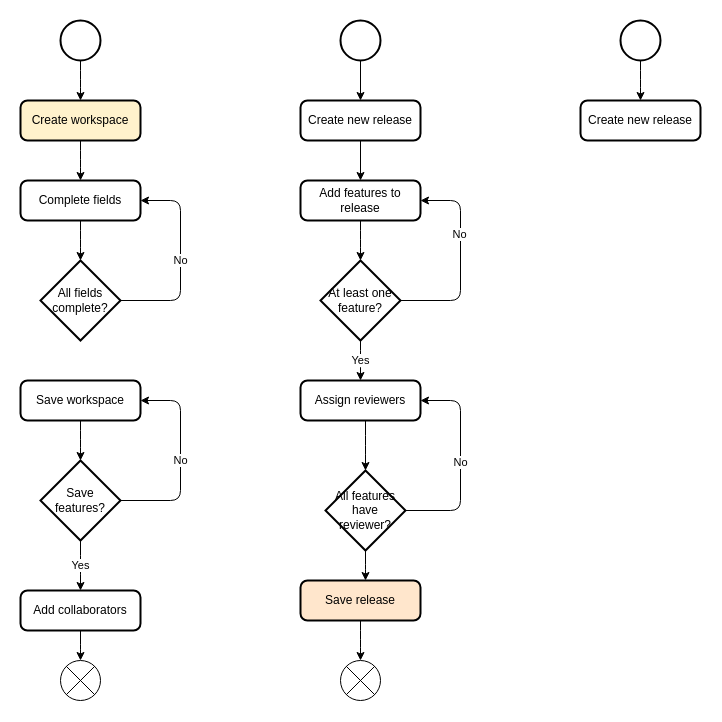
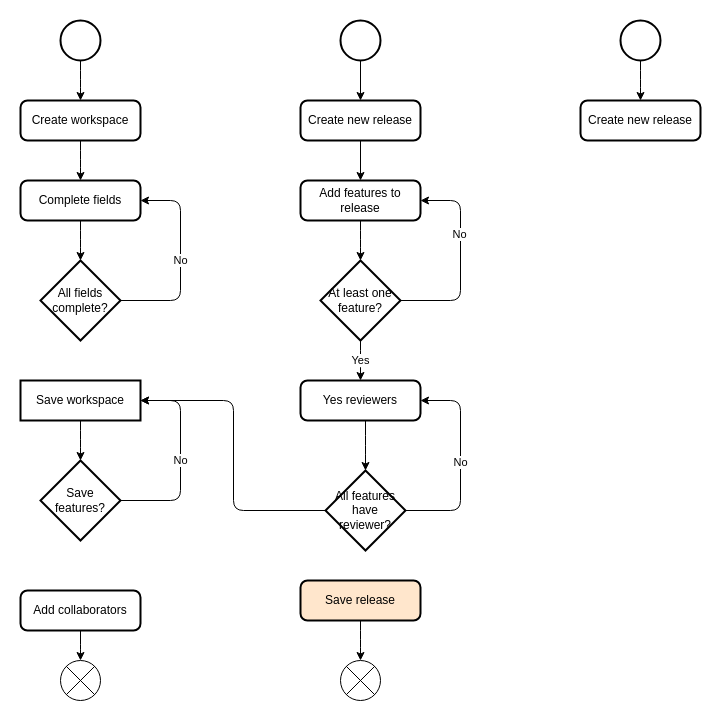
  <mxCell id="0" />
  <mxCell id="1" parent="0" />
  <mxCell id="2" style="edgeStyle=none;html=1;entryX=0.5;entryY=0;entryDx=0;entryDy=0;" parent="1" source="3" target="5" edge="1"><mxGeometry relative="1" as="geometry" /></mxCell>
  <mxCell id="3" value="" style="strokeWidth=2;html=1;shape=mxgraph.flowchart.start_2;whiteSpace=wrap;" parent="1" vertex="1"><mxGeometry x="340" y="20" width="40" height="40" as="geometry" /></mxCell>
  <mxCell id="4" style="edgeStyle=none;html=1;entryX=0.5;entryY=0;entryDx=0;entryDy=0;" parent="1" source="5" target="7" edge="1"><mxGeometry relative="1" as="geometry" /></mxCell>
  <mxCell id="5" value="Create new release" style="rounded=1;whiteSpace=wrap;html=1;absoluteArcSize=1;arcSize=14;strokeWidth=2;" parent="1" vertex="1"><mxGeometry x="300" y="100" width="120" height="40" as="geometry" /></mxCell>
  <mxCell id="6" value="" style="edgeStyle=elbowEdgeStyle;html=1;" parent="1" source="7" target="11" edge="1"><mxGeometry relative="1" as="geometry" /></mxCell>
  <mxCell id="7" value="Add features to release" style="rounded=1;whiteSpace=wrap;html=1;absoluteArcSize=1;arcSize=14;strokeWidth=2;" parent="1" vertex="1"><mxGeometry x="300" y="180" width="120" height="40" as="geometry" /></mxCell>
  <mxCell id="8" style="edgeStyle=elbowEdgeStyle;html=1;entryX=1;entryY=0.5;entryDx=0;entryDy=0;elbow=vertical;" parent="1" source="11" target="7" edge="1"><mxGeometry relative="1" as="geometry"><Array as="points"><mxPoint x="460" y="250" /></Array></mxGeometry></mxCell>
  <mxCell id="9" value="No" style="edgeLabel;html=1;align=center;verticalAlign=middle;resizable=0;points=[];" parent="8" vertex="1" connectable="0"><mxGeometry x="0.27" y="2" relative="1" as="geometry"><mxPoint as="offset" /></mxGeometry></mxCell>
  <mxCell id="10" value="Yes" style="edgeStyle=elbowEdgeStyle;html=1;elbow=vertical;" parent="1" source="11" target="13" edge="1"><mxGeometry relative="1" as="geometry" /></mxCell>
  <mxCell id="11" value="At least one feature?" style="strokeWidth=2;html=1;shape=mxgraph.flowchart.decision;whiteSpace=wrap;" parent="1" vertex="1"><mxGeometry x="320" y="260" width="80" height="80" as="geometry" /></mxCell>
  <mxCell id="12" value="" style="edgeStyle=elbowEdgeStyle;html=1;" parent="1" source="13" target="16" edge="1"><mxGeometry relative="1" as="geometry" /></mxCell>
- <mxCell id="13" value="Assign reviewers" style="rounded=1;whiteSpace=wrap;html=1;absoluteArcSize=1;arcSize=14;strokeWidth=2;" parent="1" vertex="1"><mxGeometry x="300" y="380" width="120" height="40" as="geometry" /></mxCell>
+ <mxCell id="13" value="Yes reviewers" style="rounded=1;whiteSpace=wrap;html=1;absoluteArcSize=1;arcSize=14;strokeWidth=2;" parent="1" vertex="1"><mxGeometry x="300" y="380" width="120" height="40" as="geometry" /></mxCell>
  <mxCell id="14" value="No" style="edgeStyle=elbowEdgeStyle;html=1;entryX=1;entryY=0.5;entryDx=0;entryDy=0;" parent="1" source="16" target="13" edge="1"><mxGeometry relative="1" as="geometry"><Array as="points"><mxPoint x="460" y="450" /></Array></mxGeometry></mxCell>
- <mxCell id="15" value="" style="edgeStyle=elbowEdgeStyle;html=1;" parent="1" source="16" target="18" edge="1"><mxGeometry relative="1" as="geometry" /></mxCell>
+ <mxCell id="15" value="" style="edgeStyle=elbowEdgeStyle;html=1;" parent="1" source="16" target="29" edge="1"><mxGeometry relative="1" as="geometry" /></mxCell>
  <mxCell id="16" value="All features have reviewer?" style="strokeWidth=2;html=1;shape=mxgraph.flowchart.decision;whiteSpace=wrap;" parent="1" vertex="1"><mxGeometry x="325" y="470" width="80" height="80" as="geometry" /></mxCell>
  <mxCell id="17" value="" style="edgeStyle=elbowEdgeStyle;html=1;" parent="1" source="18" target="19" edge="1"><mxGeometry relative="1" as="geometry" /></mxCell>
  <mxCell id="18" value="Save release" style="rounded=1;whiteSpace=wrap;html=1;absoluteArcSize=1;arcSize=14;strokeWidth=2;fillColor=#ffe6cc;" parent="1" vertex="1"><mxGeometry x="300" y="580" width="120" height="40" as="geometry" /></mxCell>
  <mxCell id="19" value="" style="verticalLabelPosition=bottom;verticalAlign=top;html=1;shape=mxgraph.flowchart.or;" parent="1" vertex="1"><mxGeometry x="340" y="660" width="40" height="40" as="geometry" /></mxCell>
  <mxCell id="20" value="" style="edgeStyle=elbowEdgeStyle;html=1;" parent="1" source="21" target="23" edge="1"><mxGeometry relative="1" as="geometry" /></mxCell>
  <mxCell id="21" value="" style="strokeWidth=2;html=1;shape=mxgraph.flowchart.start_2;whiteSpace=wrap;" parent="1" vertex="1"><mxGeometry x="60" y="20" width="40" height="40" as="geometry" /></mxCell>
  <mxCell id="22" value="" style="edgeStyle=elbowEdgeStyle;html=1;" parent="1" source="23" target="25" edge="1"><mxGeometry relative="1" as="geometry" /></mxCell>
- <mxCell id="23" value="Create workspace" style="rounded=1;whiteSpace=wrap;html=1;absoluteArcSize=1;arcSize=14;strokeWidth=2;fillColor=#fff2cc;" parent="1" vertex="1"><mxGeometry x="20" y="100" width="120" height="40" as="geometry" /></mxCell>
+ <mxCell id="23" value="Create workspace" style="rounded=1;whiteSpace=wrap;html=1;absoluteArcSize=1;arcSize=14;strokeWidth=2;" parent="1" vertex="1"><mxGeometry x="20" y="100" width="120" height="40" as="geometry" /></mxCell>
  <mxCell id="24" value="" style="edgeStyle=elbowEdgeStyle;html=1;" parent="1" source="25" target="27" edge="1"><mxGeometry relative="1" as="geometry" /></mxCell>
  <mxCell id="25" value="Complete fields" style="rounded=1;whiteSpace=wrap;html=1;absoluteArcSize=1;arcSize=14;strokeWidth=2;" parent="1" vertex="1"><mxGeometry x="20" y="180" width="120" height="40" as="geometry" /></mxCell>
  <mxCell id="26" value="No" style="edgeStyle=elbowEdgeStyle;html=1;entryX=1;entryY=0.5;entryDx=0;entryDy=0;" parent="1" source="27" target="25" edge="1"><mxGeometry relative="1" as="geometry"><Array as="points"><mxPoint x="180" y="250" /></Array></mxGeometry></mxCell>
  <mxCell id="27" value="All fields complete?" style="strokeWidth=2;html=1;shape=mxgraph.flowchart.decision;whiteSpace=wrap;" parent="1" vertex="1"><mxGeometry x="40" y="260" width="80" height="80" as="geometry" /></mxCell>
  <mxCell id="28" value="" style="edgeStyle=elbowEdgeStyle;html=1;" parent="1" source="29" target="32" edge="1"><mxGeometry relative="1" as="geometry" /></mxCell>
- <mxCell id="29" value="Save workspace" style="rounded=1;whiteSpace=wrap;html=1;absoluteArcSize=1;arcSize=14;strokeWidth=2;" parent="1" vertex="1"><mxGeometry x="20" y="380" width="120" height="40" as="geometry" /></mxCell>
+ <mxCell id="29" value="Save workspace" style="whiteSpace=wrap;html=1;absoluteArcSize=1;arcSize=14;strokeWidth=2;rounded=0;" parent="1" vertex="1"><mxGeometry x="20" y="380" width="120" height="40" as="geometry" /></mxCell>
  <mxCell id="30" value="No" style="edgeStyle=elbowEdgeStyle;html=1;entryX=1;entryY=0.5;entryDx=0;entryDy=0;" parent="1" source="32" target="29" edge="1"><mxGeometry relative="1" as="geometry"><Array as="points"><mxPoint x="180" y="450" /></Array></mxGeometry></mxCell>
- <mxCell id="31" value="Yes" style="edgeStyle=elbowEdgeStyle;html=1;" parent="1" source="32" target="34" edge="1"><mxGeometry relative="1" as="geometry" /></mxCell>
  <mxCell id="32" value="Save features?" style="strokeWidth=2;html=1;shape=mxgraph.flowchart.decision;whiteSpace=wrap;" parent="1" vertex="1"><mxGeometry x="40" y="460" width="80" height="80" as="geometry" /></mxCell>
  <mxCell id="33" value="" style="edgeStyle=elbowEdgeStyle;html=1;" parent="1" source="34" target="35" edge="1"><mxGeometry relative="1" as="geometry" /></mxCell>
  <mxCell id="34" value="Add collaborators" style="rounded=1;whiteSpace=wrap;html=1;absoluteArcSize=1;arcSize=14;strokeWidth=2;" parent="1" vertex="1"><mxGeometry x="20" y="590" width="120" height="40" as="geometry" /></mxCell>
  <mxCell id="35" value="" style="verticalLabelPosition=bottom;verticalAlign=top;html=1;shape=mxgraph.flowchart.or;" parent="1" vertex="1"><mxGeometry x="60" y="660" width="40" height="40" as="geometry" /></mxCell>
  <mxCell id="36" value="" style="edgeStyle=elbowEdgeStyle;html=1;" parent="1" source="37" target="38" edge="1"><mxGeometry relative="1" as="geometry" /></mxCell>
  <mxCell id="37" value="" style="strokeWidth=2;html=1;shape=mxgraph.flowchart.start_2;whiteSpace=wrap;" parent="1" vertex="1"><mxGeometry x="620" y="20" width="40" height="40" as="geometry" /></mxCell>
  <mxCell id="38" value="Create new release" style="rounded=1;whiteSpace=wrap;html=1;absoluteArcSize=1;arcSize=14;strokeWidth=2;" parent="1" vertex="1"><mxGeometry x="580" y="100" width="120" height="40" as="geometry" /></mxCell>
